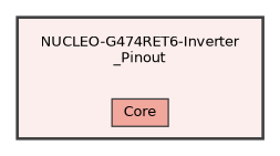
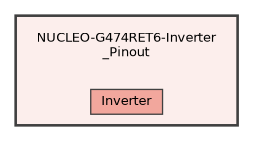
  digraph {
    compound=true
    rankdir=LR
    node [fontname=Helvetica fontsize=10]
    n1 [height=0.2 label="NUCLEO-G474RET6-Inverter\l_Pinout" shape=plaintext width=0.4]
-   n2 [color=grey25 fillcolor="#f2a79d" height=0.2 label=Core shape=box style=filled width=0.4]
+   n2 [color=grey25 fillcolor="#f2a79d" height=0.2 label=Inverter shape=box style=filled width=0.4]
    subgraph cluster_1 {
      bgcolor="#fceeec"
      fontname=Helvetica
      fontsize=10
      pencolor=grey25
      style="filled,bold"
      n1
      n2
    }
  }
